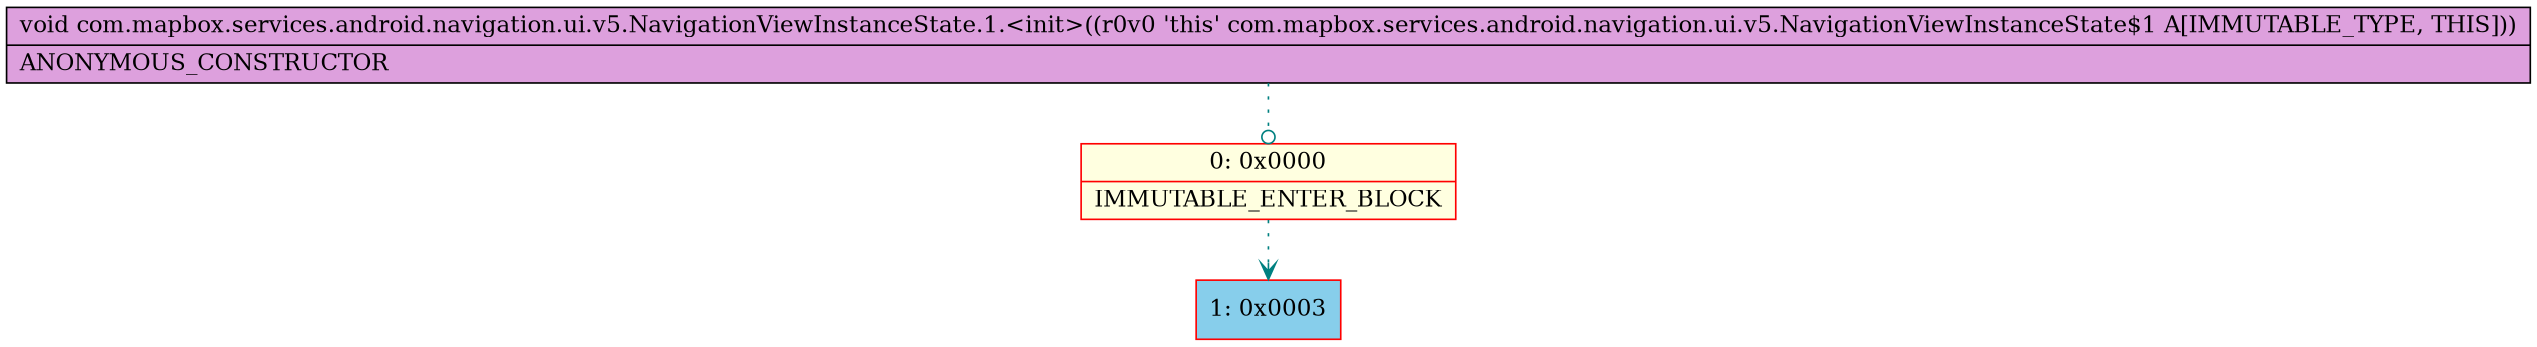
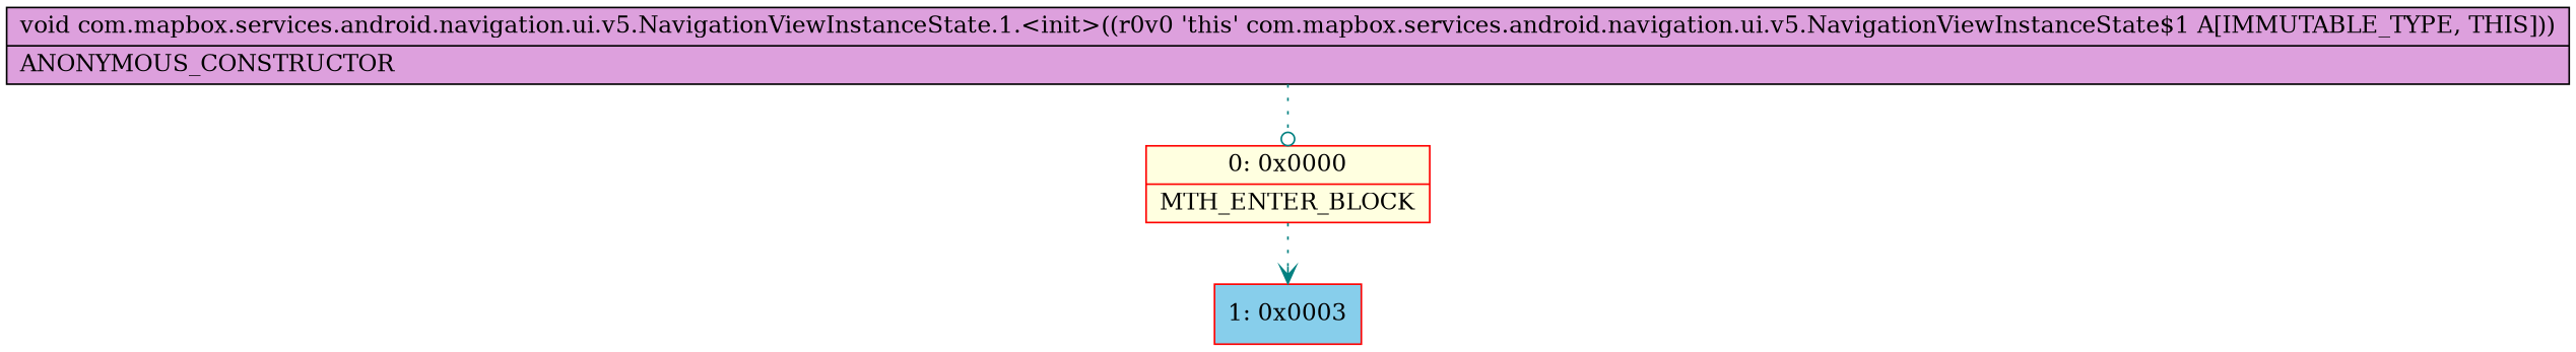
  digraph {
    node [color=red shape=record style=filled]
    edge [color=teal style=dotted]
-   n1 [label="{0\:\ 0x0000|IMMUTABLE_ENTER_BLOCK\l}" fillcolor=lightyellow]
+   n1 [label="{0\:\ 0x0000|MTH_ENTER_BLOCK\l}" fillcolor=lightyellow]
    n2 [label="{1\:\ 0x0003}" fillcolor=skyblue]
    n3 [label="{void com.mapbox.services.android.navigation.ui.v5.NavigationViewInstanceState.1.\<init\>((r0v0 'this' com.mapbox.services.android.navigation.ui.v5.NavigationViewInstanceState$1 A[IMMUTABLE_TYPE, THIS]))  | ANONYMOUS_CONSTRUCTOR\l}" fillcolor=plum color=""]
    subgraph cluster_1 {
      label="R(0)"
    }
    n1 -> n2 [arrowhead=vee]
    n3 -> n1 [arrowhead=odot]
  }
